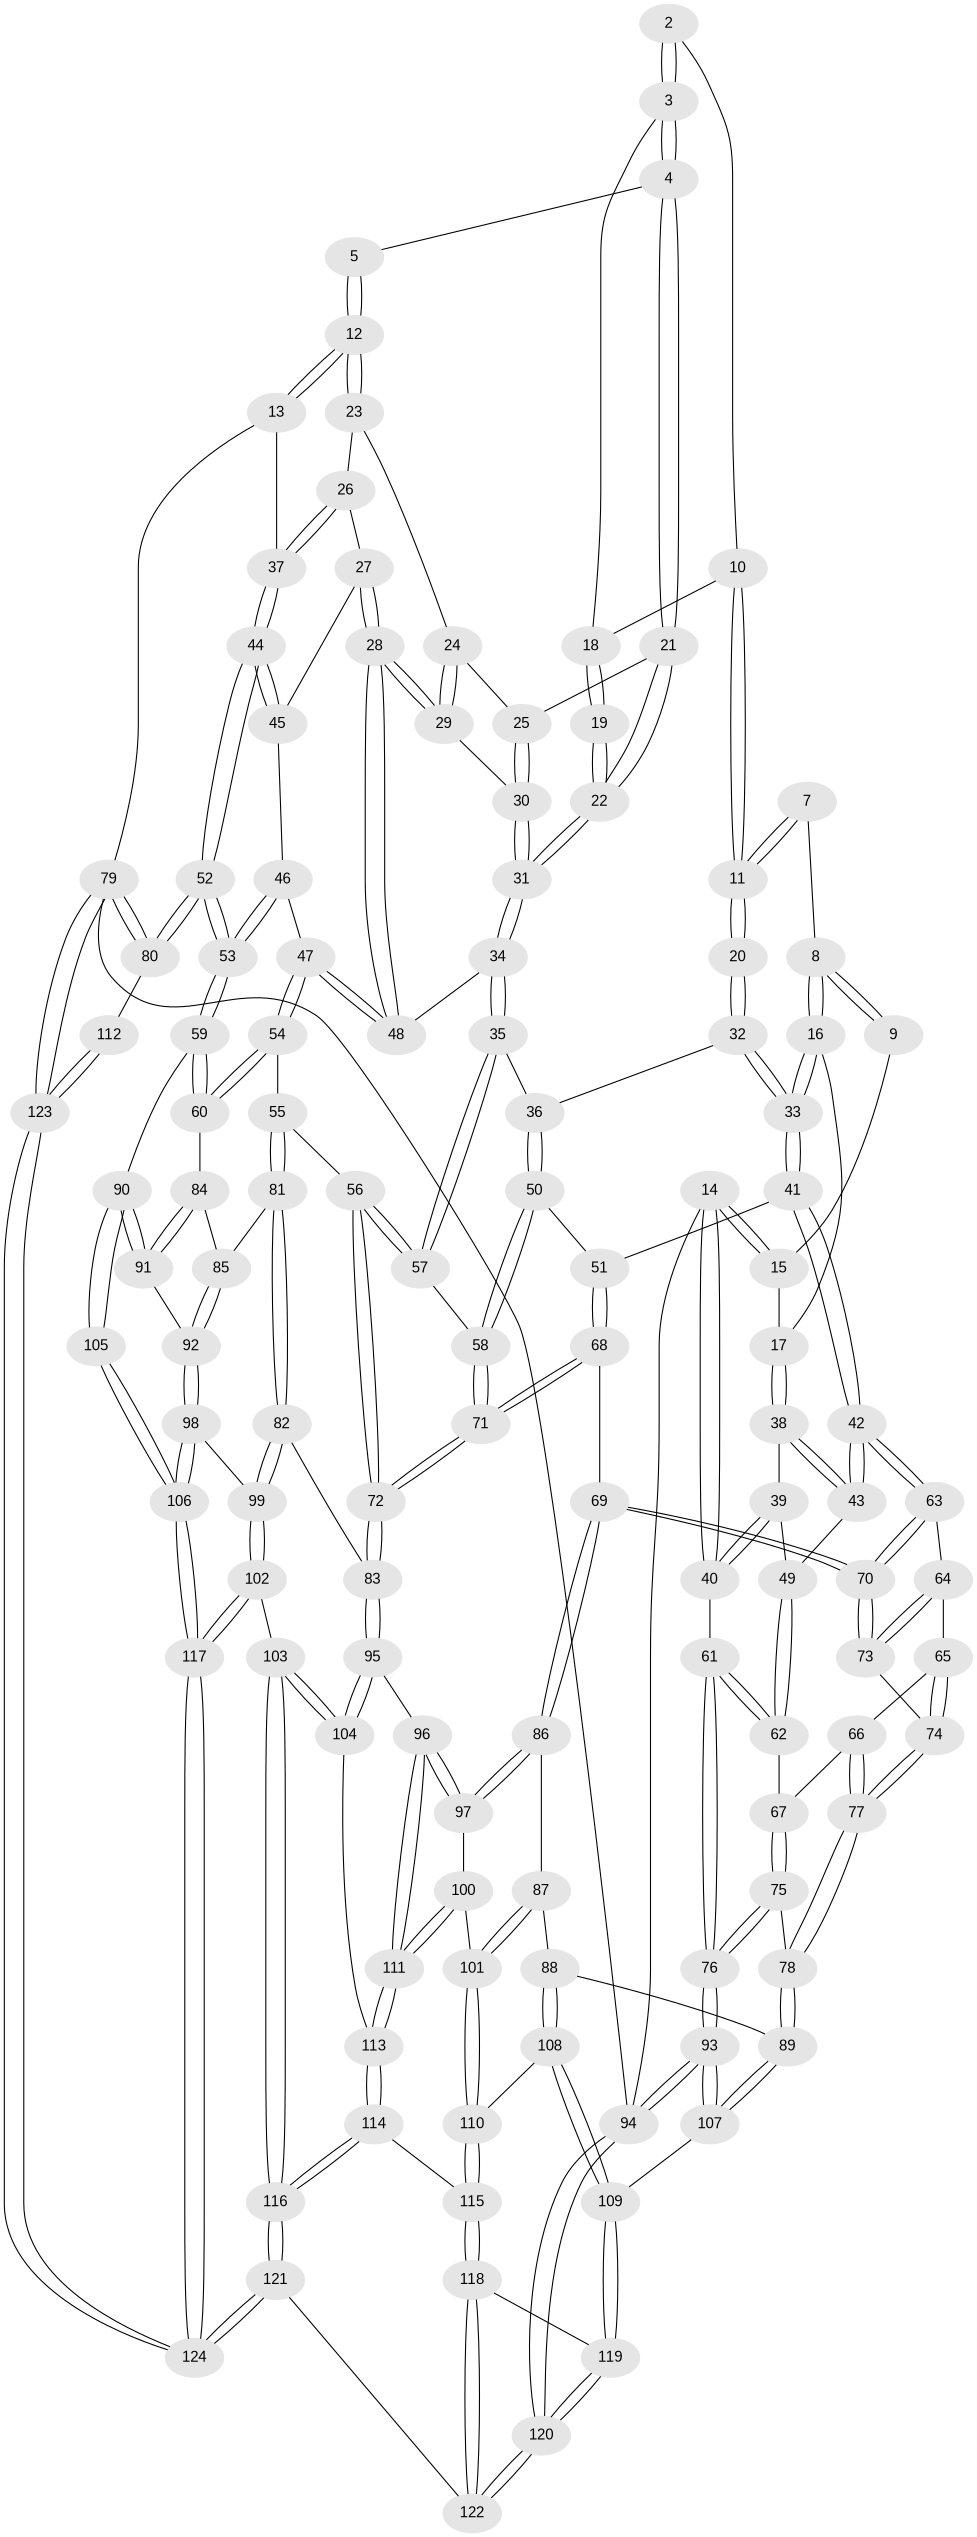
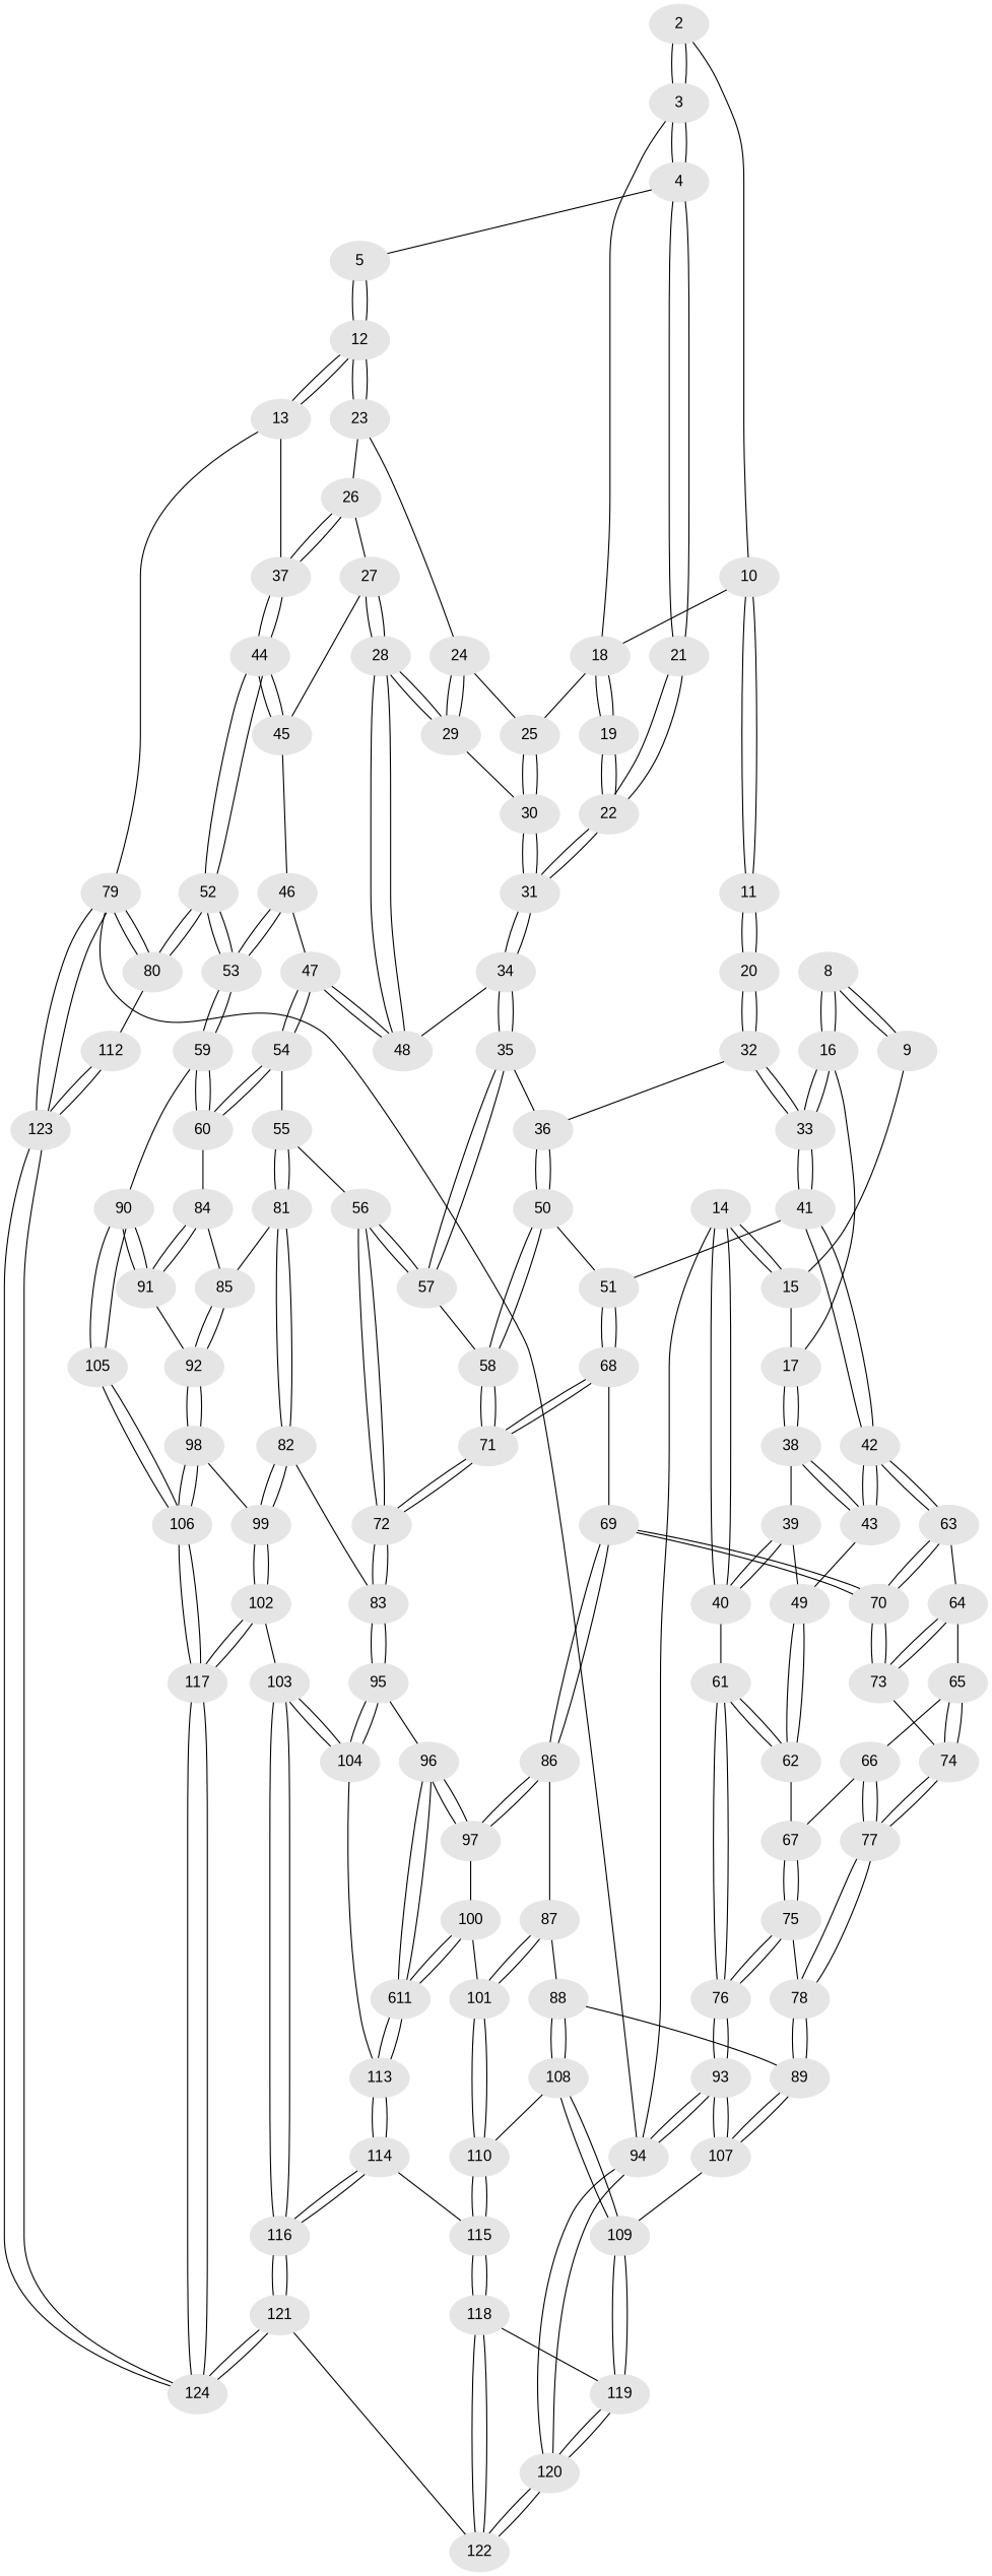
  graph {
    fontname="Liberation Sans"
    node [color=gray90 fontname="Liberation Sans" style=filled]
    edge [fontname="Liberation Sans"]
    2
    3
    10
-   7
    8
    11
    4
    18
    5
    21
    19
    12
    22
    25
    13
    23
    9
    15
    16
    20
    17
    33
    32
    37
    79
    24
    26
    14
    40
    94
    44
    80
    123
    61
    120
    38
    41
    39
    43
    31
    36
    30
    34
    29
    27
    28
    45
    48
    46
    35
    50
    42
    51
    57
    58
    52
    49
    62
    76
    63
    68
    64
    70
    53
    47
    54
    59
    55
    60
    67
    71
    69
    112
    90
    56
    81
    84
    72
    82
    85
    83
    91
    105
    93
    75
    65
    73
    66
    74
    77
    78
    86
    87
    97
    95
    89
    107
    124
    99
    92
    102
    96
    104
    98
    88
    101
    100
    108
    110
    109
    106
    122
-   111
+   111 [label=611]
    113
    117
    103
    115
    116
    121
    114
    119
    118
    2 -- 3
    2 -- 3
    2 -- 10
    3 -- 4
    3 -- 4
    3 -- 18
    10 -- 11
    10 -- 11
    10 -- 18
-   7 -- 8
-   7 -- 11
-   7 -- 11
    8 -- 9
    8 -- 9
    8 -- 16
    8 -- 16
    11 -- 20
    11 -- 20
    4 -- 5
    4 -- 21
    4 -- 21
    18 -- 19
    18 -- 19
    5 -- 12
    5 -- 12
    21 -- 22
    21 -- 22
-   21 -- 25
+   18 -- 25
    19 -- 22
    19 -- 22
    12 -- 13
    12 -- 13
    12 -- 23
    12 -- 23
    22 -- 31
    22 -- 31
    25 -- 30
    25 -- 30
    13 -- 37
    13 -- 79
    23 -- 24
    23 -- 26
    9 -- 15
    15 -- 17
    16 -- 17
    16 -- 33
    16 -- 33
    20 -- 32
    20 -- 32
    17 -- 38
    17 -- 38
    33 -- 41
    33 -- 41
    32 -- 33
    32 -- 33
    32 -- 36
    37 -- 44
    37 -- 44
    79 -- 94
    79 -- 80
    79 -- 80
    79 -- 123
    79 -- 123
    24 -- 25
    24 -- 29
    24 -- 29
    26 -- 37
    26 -- 37
    26 -- 27
    14 -- 15
    14 -- 15
    14 -- 40
    14 -- 40
    14 -- 94
    40 -- 61
    94 -- 120
    94 -- 120
    44 -- 45
    44 -- 45
    44 -- 52
    44 -- 52
    80 -- 112
    123 -- 124
    123 -- 124
    61 -- 62
    61 -- 62
    61 -- 76
    61 -- 76
    120 -- 122
    120 -- 122
    38 -- 39
    38 -- 43
    38 -- 43
    41 -- 42
    41 -- 42
    41 -- 51
    39 -- 40
    39 -- 40
    39 -- 49
    43 -- 49
    31 -- 34
    31 -- 34
    36 -- 50
    36 -- 50
    30 -- 31
    30 -- 31
    34 -- 48
    34 -- 35
    34 -- 35
    29 -- 30
    27 -- 28
    27 -- 28
    27 -- 45
    28 -- 29
    28 -- 29
    28 -- 48
    28 -- 48
    45 -- 46
    46 -- 53
    46 -- 53
    46 -- 47
    35 -- 36
    35 -- 57
    35 -- 57
    50 -- 51
    50 -- 58
    50 -- 58
    42 -- 43
    42 -- 43
    42 -- 63
    42 -- 63
    51 -- 68
    51 -- 68
    57 -- 58
    58 -- 71
    58 -- 71
    52 -- 80
    52 -- 80
    52 -- 53
    52 -- 53
    49 -- 62
    49 -- 62
    62 -- 67
    76 -- 93
    76 -- 93
    63 -- 64
    63 -- 70
    63 -- 70
    68 -- 71
    68 -- 71
    68 -- 69
    64 -- 65
    64 -- 73
    64 -- 73
    70 -- 73
    70 -- 73
    53 -- 59
    53 -- 59
    47 -- 48
    47 -- 48
    47 -- 54
    47 -- 54
    54 -- 55
    54 -- 60
    54 -- 60
    59 -- 60
    59 -- 60
    59 -- 90
    55 -- 56
    55 -- 81
    55 -- 81
    60 -- 84
    67 -- 75
    67 -- 75
    71 -- 72
    71 -- 72
    69 -- 70
    69 -- 70
    69 -- 86
    69 -- 86
    112 -- 123
    112 -- 123
    90 -- 91
    90 -- 91
    90 -- 105
    90 -- 105
    56 -- 57
    56 -- 57
    56 -- 72
    56 -- 72
    81 -- 82
    81 -- 82
    81 -- 85
    84 -- 85
    84 -- 91
    84 -- 91
    72 -- 83
    72 -- 83
    82 -- 83
    82 -- 99
    82 -- 99
    85 -- 92
    85 -- 92
    83 -- 95
    83 -- 95
    91 -- 92
    105 -- 106
    105 -- 106
    93 -- 94
    93 -- 94
    93 -- 107
    93 -- 107
    75 -- 76
    75 -- 76
    75 -- 78
    65 -- 66
    65 -- 74
    65 -- 74
    73 -- 74
    66 -- 67
    66 -- 77
    66 -- 77
    74 -- 77
    74 -- 77
    77 -- 78
    77 -- 78
    78 -- 89
    78 -- 89
    86 -- 87
    86 -- 97
    86 -- 97
    87 -- 88
    87 -- 101
    87 -- 101
    97 -- 100
    95 -- 96
    95 -- 104
    95 -- 104
    89 -- 107
    89 -- 107
    107 -- 109
    99 -- 102
    99 -- 102
    92 -- 98
    92 -- 98
    102 -- 117
    102 -- 117
    102 -- 103
    96 -- 97
    96 -- 97
    96 -- 111
    96 -- 111
    104 -- 113
    98 -- 99
    98 -- 106
    98 -- 106
    88 -- 89
    88 -- 108
    88 -- 108
    101 -- 110
    101 -- 110
    100 -- 101
    100 -- 111
    100 -- 111
    108 -- 110
    108 -- 109
    108 -- 109
    110 -- 115
    110 -- 115
    109 -- 119
    109 -- 119
    106 -- 117
    106 -- 117
    111 -- 113
    111 -- 113
    113 -- 114
    113 -- 114
    117 -- 124
    117 -- 124
    103 -- 104
    103 -- 104
    103 -- 116
    103 -- 116
    115 -- 118
    115 -- 118
    116 -- 121
    116 -- 121
    121 -- 124
    121 -- 124
    121 -- 122
    114 -- 115
    114 -- 116
    114 -- 116
    119 -- 120
    119 -- 120
    118 -- 122
    118 -- 122
    118 -- 119
  }
